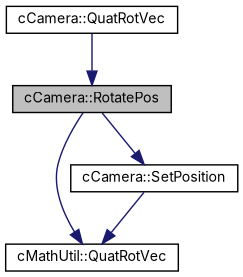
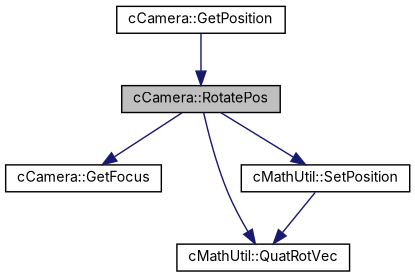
  digraph {
    fontname=Inter
    rankdir=TB
    node [color=black fillcolor=white fontname=Inter fontsize=10 shape=record style=filled]
    edge [color=midnightblue fontname=Inter fontsize=10 labelfontname=Helvetica labelfontsize=10 style=solid]
    n1 [fillcolor=grey75 fontcolor=black height=0.2 label="cCamera::RotatePos" width=0.4]
+   n2 [height=0.2 label="cCamera::GetFocus" width=0.4]
    n3 [height=0.2 label="cMathUtil::QuatRotVec" width=0.4]
-   n4 [height=0.2 label="cCamera::SetPosition" width=0.4]
-   n5 [height=0.2 label="cCamera::QuatRotVec" width=0.4]
+   n4 [height=0.2 label="cMathUtil::SetPosition" width=0.4]
+   n5 [height=0.2 label="cCamera::GetPosition" width=0.4]
+   n1 -> n2
    n1 -> n3
    n1 -> n4
    n4 -> n3
    n5 -> n1
  }
